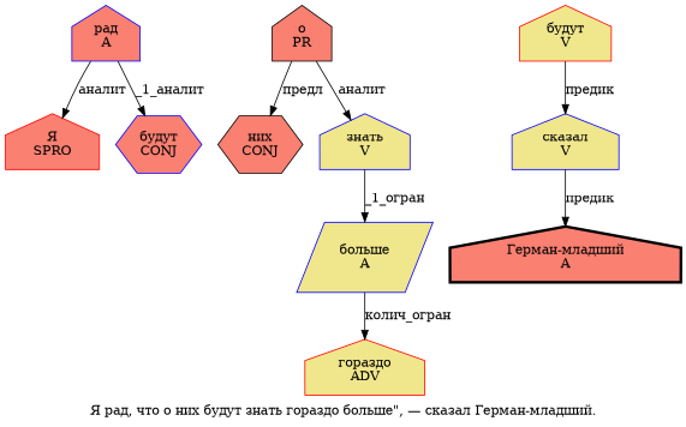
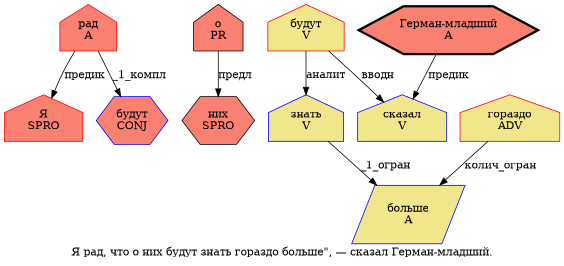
  digraph {
    label="Я рад, что о них будут знать гораздо больше\", — сказал Герман-младший."
    node [color=red fillcolor=salmon penwidth=1 shape=house style=filled]
    n1 [label="Я\nSPRO"]
-   n2 [color=blue label="рад\nA"]
+   n2 [label="рад\nA"]
    n3 [color=blue label="будут\nCONJ" shape=hexagon]
    n4 [color=black label="о\nPR"]
-   n5 [color=black label="них\nCONJ" shape=hexagon]
+   n5 [color=black label="них\nSPRO" shape=hexagon]
    n6 [fillcolor=khaki label="будут\nV"]
    n7 [color=blue fillcolor=khaki label="знать\nV"]
    n8 [color=blue fillcolor=khaki label="сказал\nV"]
    n9 [color=blue fillcolor=khaki label="больше\nA" shape=parallelogram]
-   n10 [color=black label="Герман-младший\nA" penwidth=3]
+   n10 [color=black label="Герман-младший\nA" penwidth=3 shape=hexagon]
    n11 [fillcolor=khaki label="гораздо\nADV"]
-   n2 -> n1 [label="аналит"]
-   n2 -> n3 [label="_1_аналит"]
+   n2 -> n1 [label="предик"]
+   n2 -> n3 [label="_1_компл"]
    n4 -> n5 [label="предл"]
-   n4 -> n7 [label="аналит"]
-   n6 -> n8 [label="предик"]
+   n6 -> n7 [label="аналит"]
+   n6 -> n8 [label="вводн"]
    n7 -> n9 [label="_1_огран"]
-   n8 -> n10 [label="предик"]
-   n9 -> n11 [label="колич_огран"]
+   n10 -> n8 [label="предик"]
+   n11 -> n9 [label="колич_огран"]
  }
